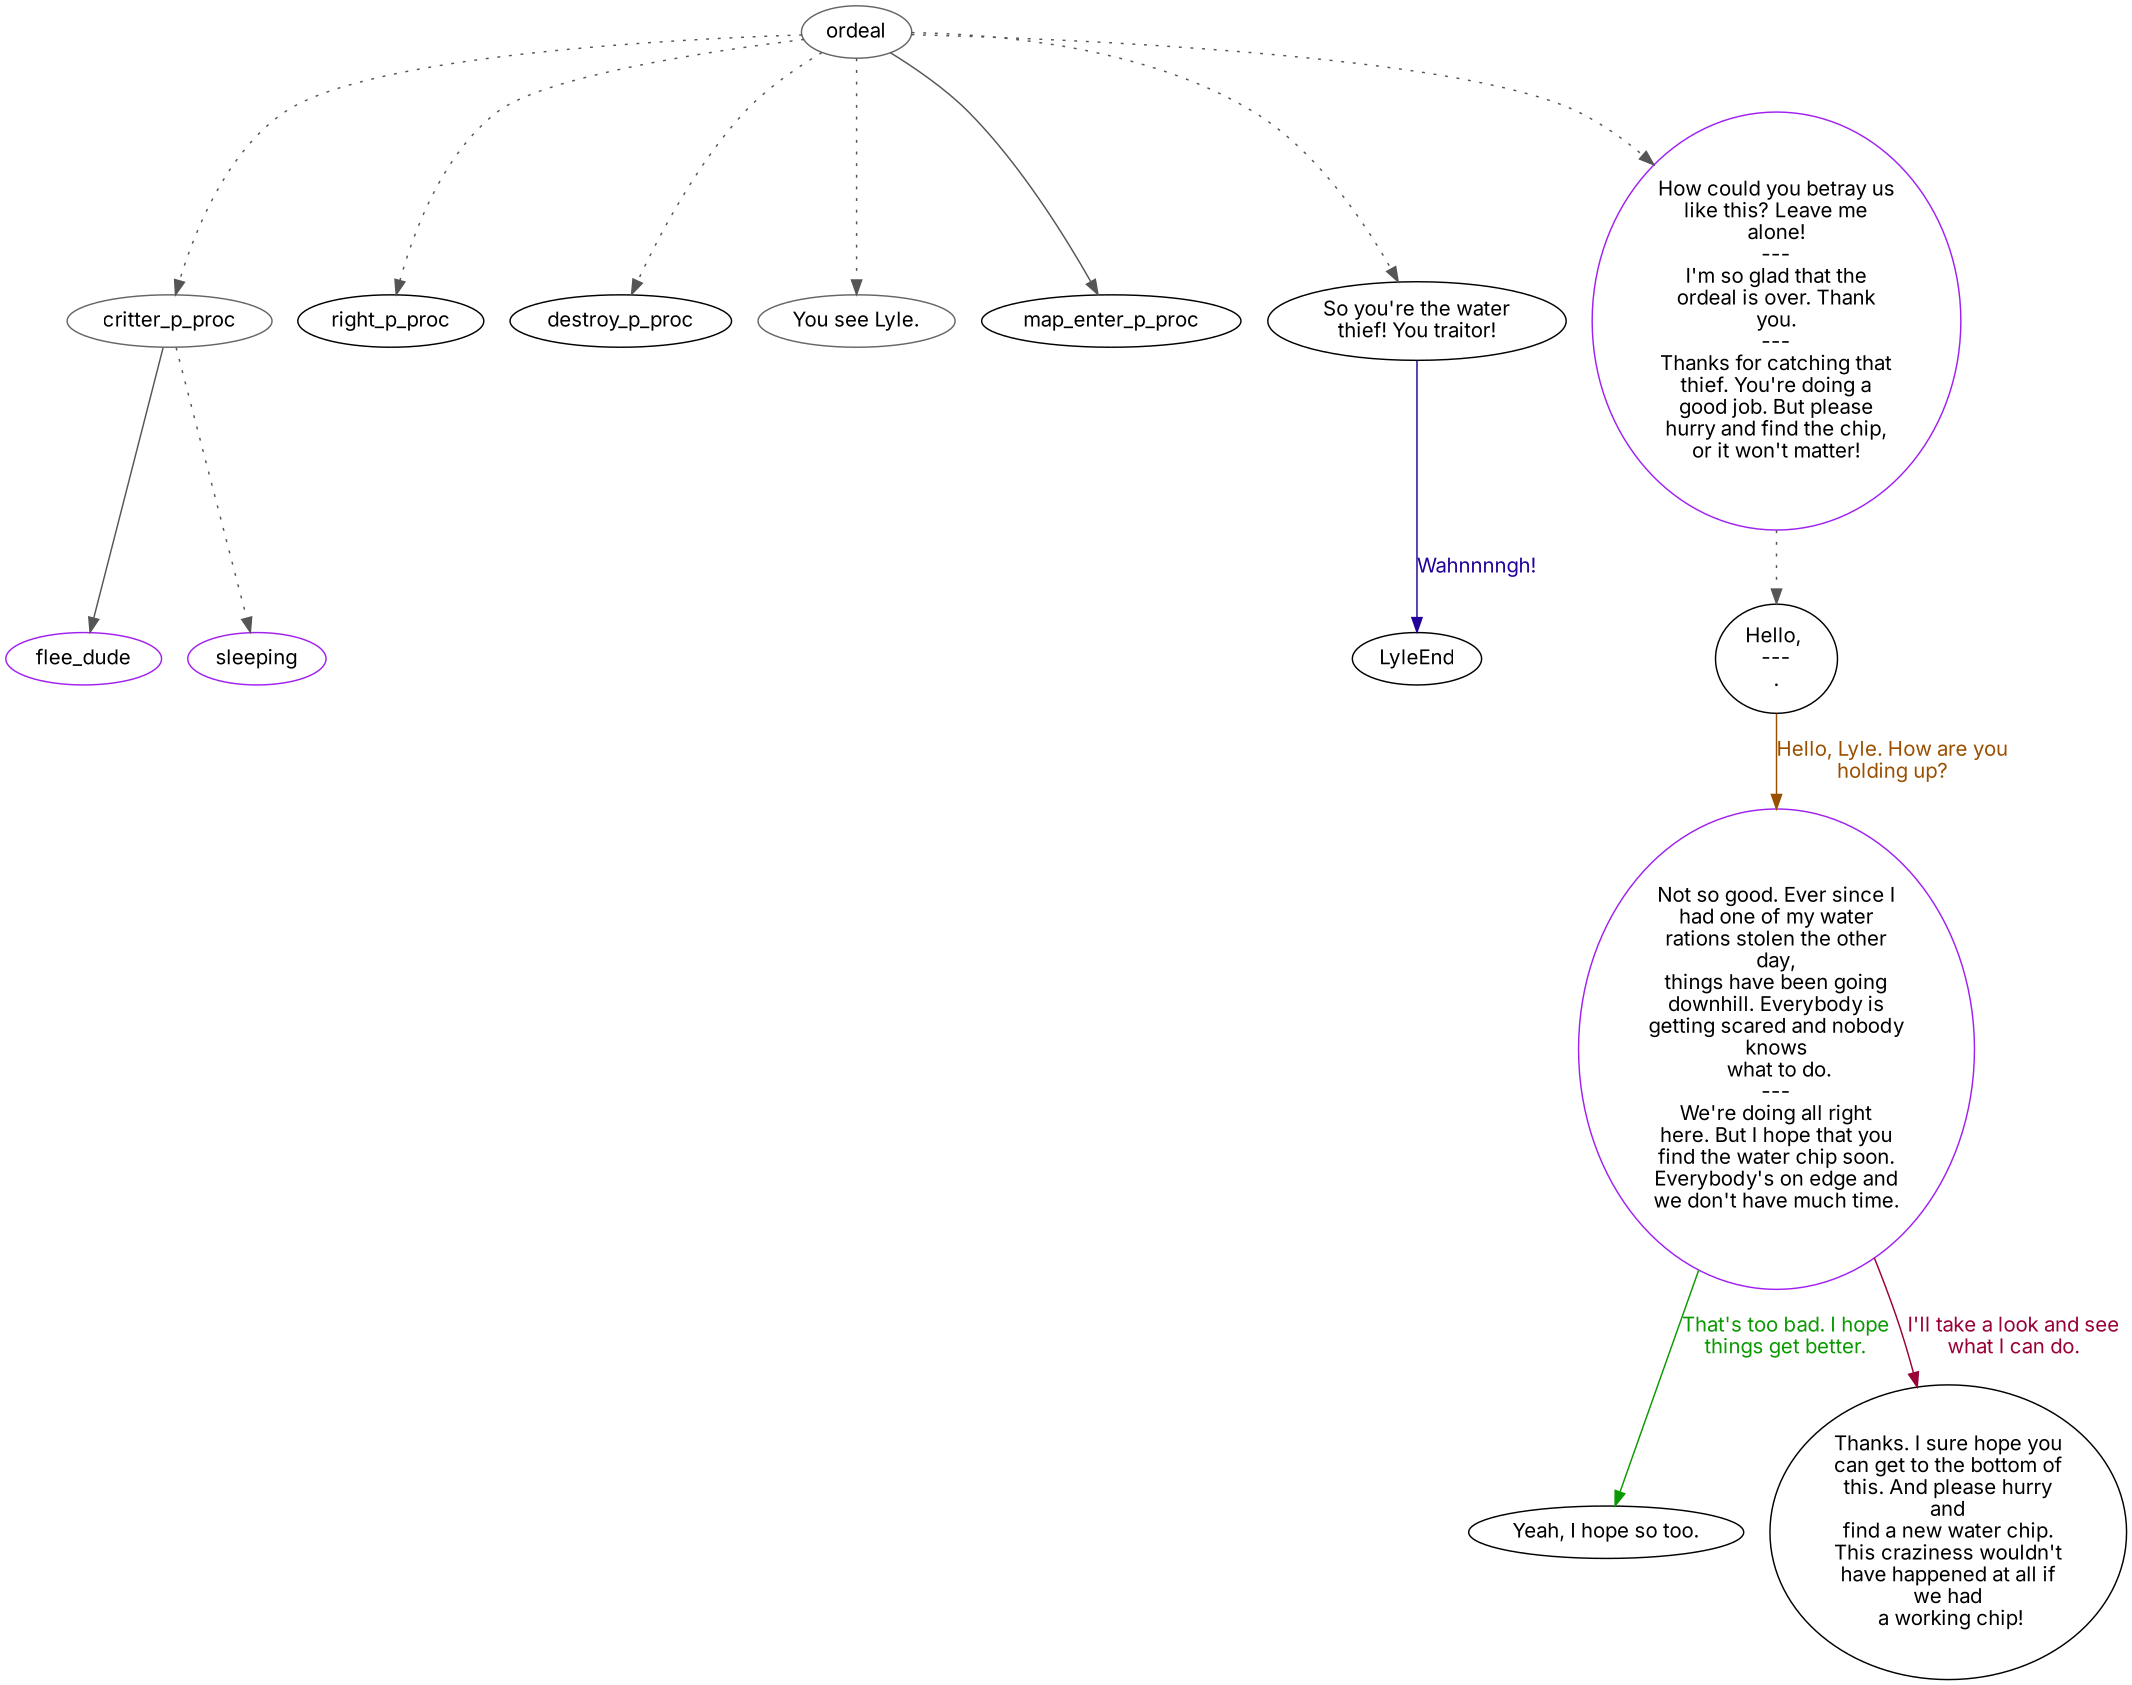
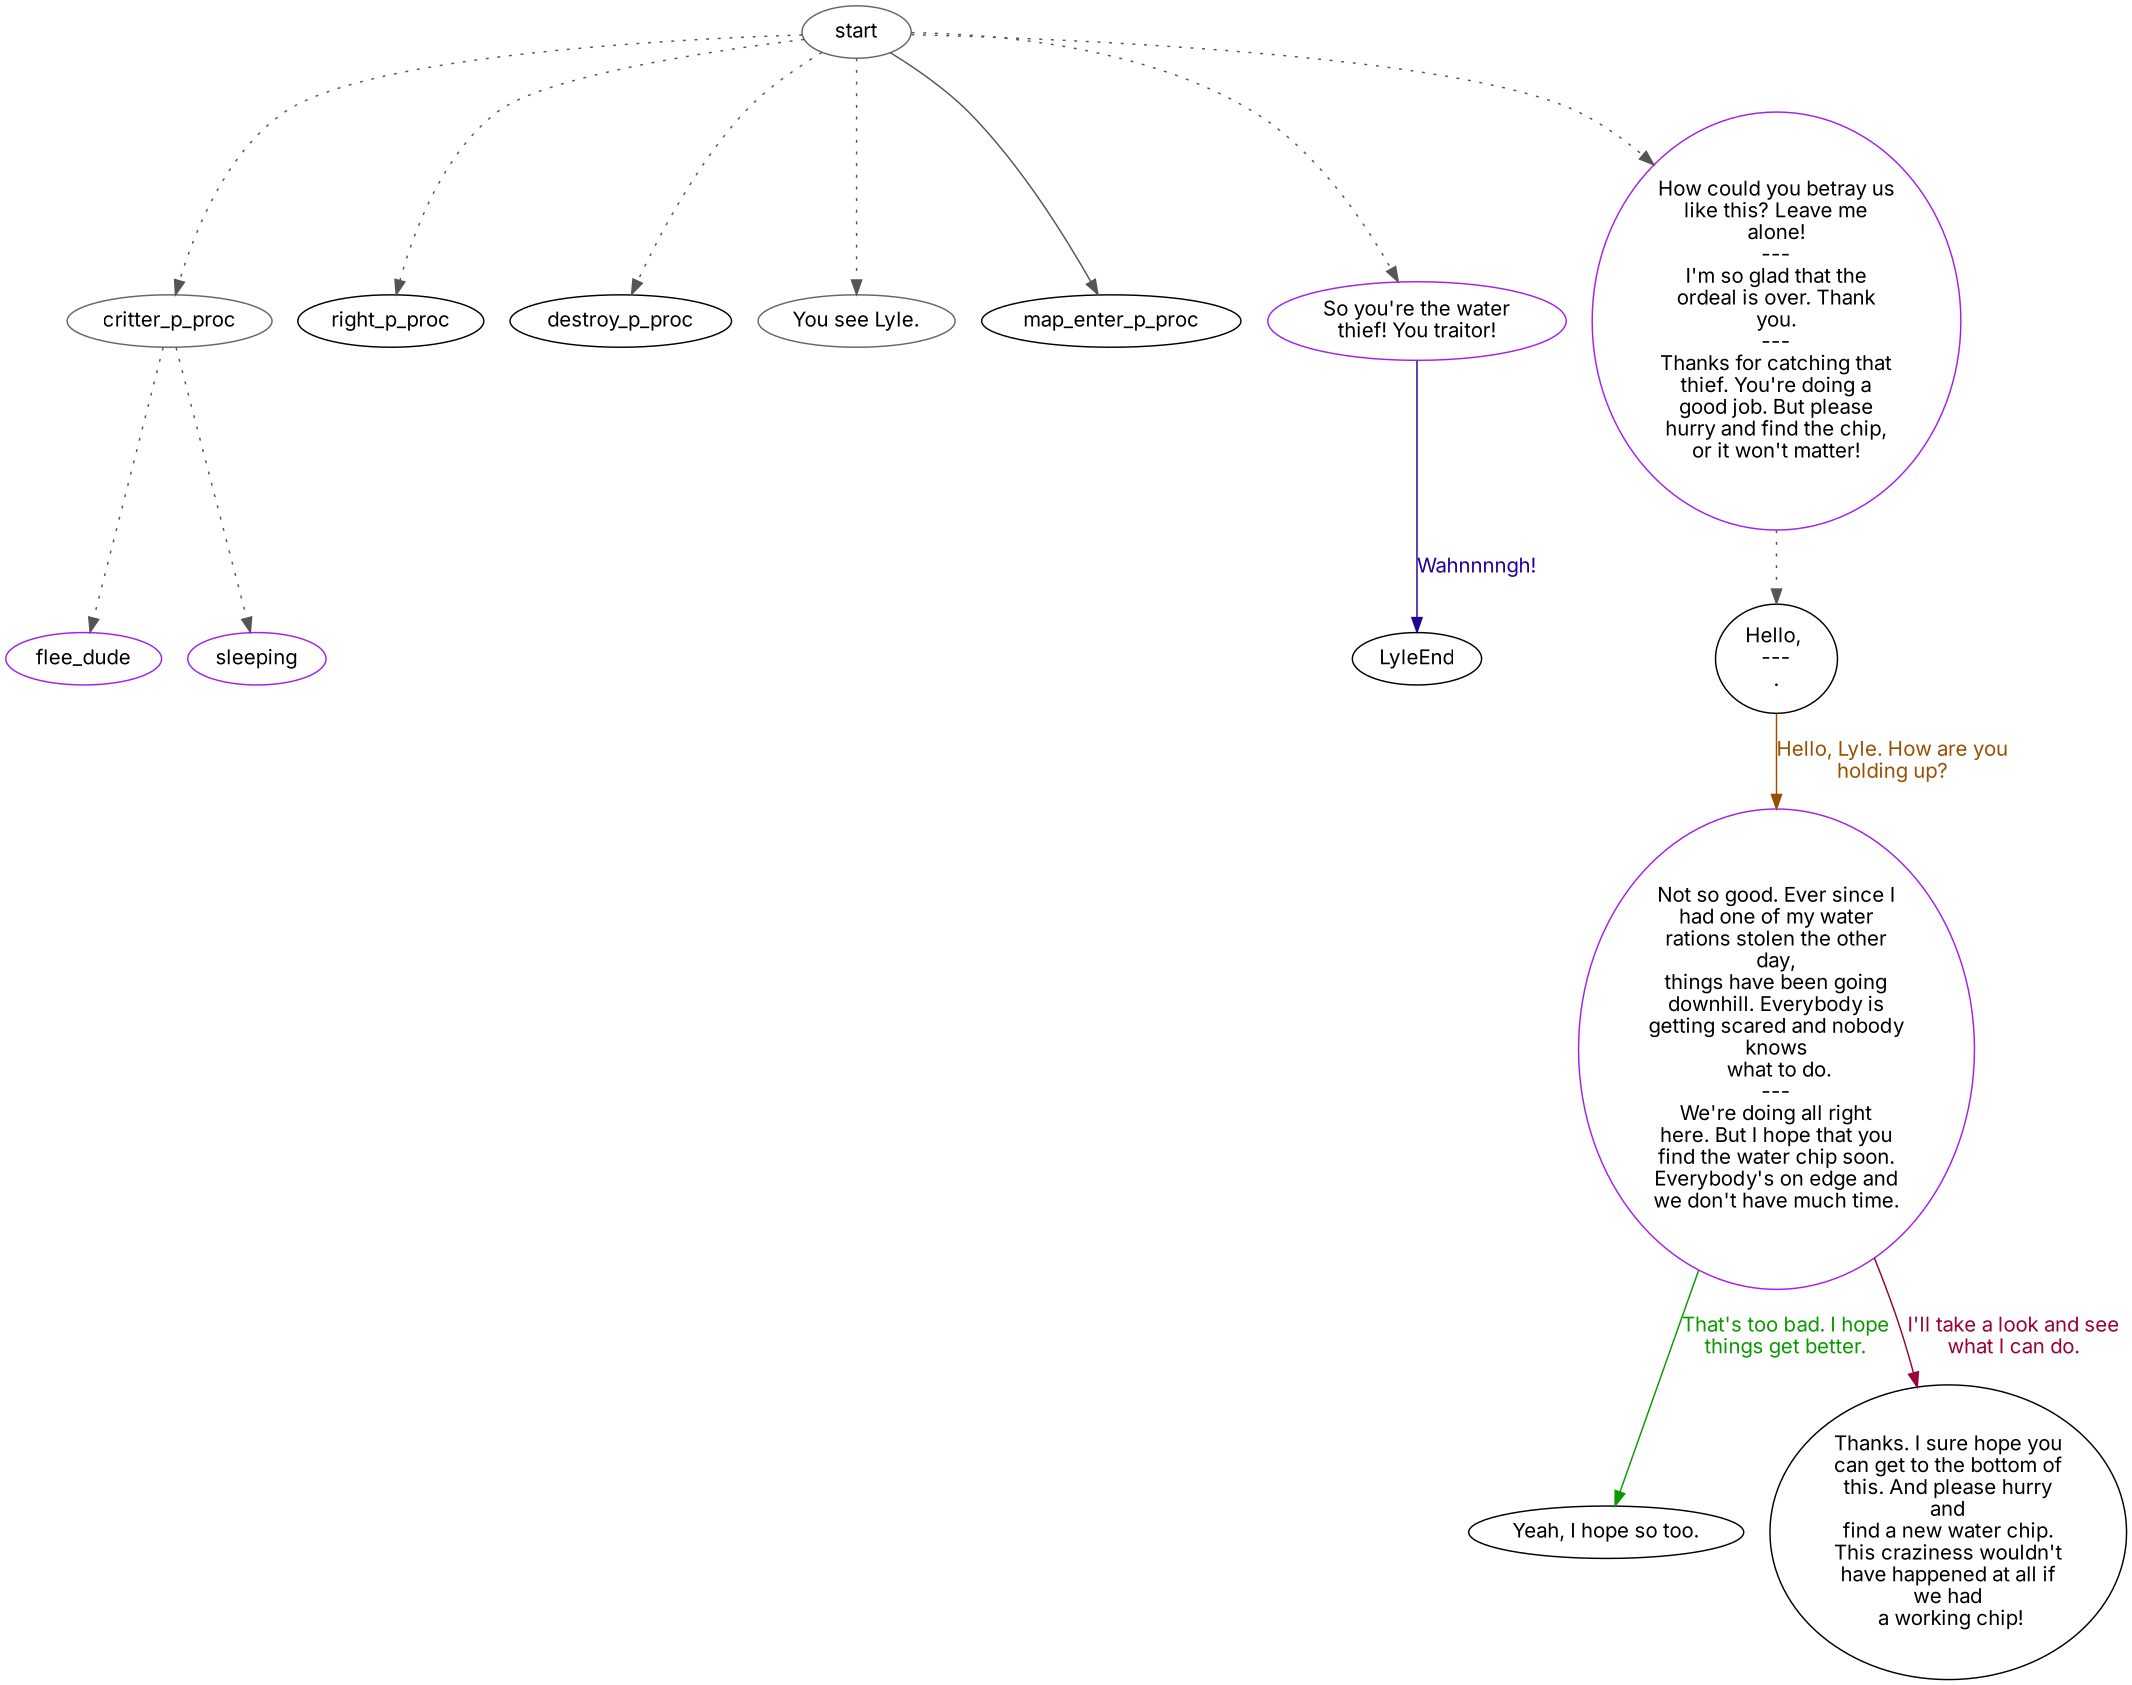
  digraph {
    fontname=Inter
    node [color=black fillcolor="#FFFFFF" fontname=Inter style=filled]
    edge [color="#555555" fontname=Inter style=dotted]
-   start [color=gray40 label=ordeal]
+   start [color=gray40]
    critter_p_proc [color=gray40]
    n3 [label=right_p_proc]
    destroy_p_proc
    n5 [color=gray40 label="You see Lyle."]
    map_enter_p_proc
-   n7 [label="So you're the water\nthief! You traitor!"]
+   n7 [color=purple label="So you're the water\nthief! You traitor!"]
    n8 [color=purple label="How could you betray us\nlike this? Leave me\nalone!\n---\nI'm so glad that the\nordeal is over. Thank\nyou.\n---\nThanks for catching that\nthief. You're doing a\ngood job. But please\nhurry and find the chip,\nor it won't matter!"]
    flee_dude [color=purple]
    sleeping [color=purple]
    LyleEnd
    n12 [label="Hello, \n---\n."]
    n13 [color=purple label="Not so good. Ever since I\nhad one of my water\nrations stolen the other\nday,\nthings have been going\ndownhill. Everybody is\ngetting scared and nobody\nknows\n what to do.\n---\nWe're doing all right\nhere. But I hope that you\nfind the water chip soon.\nEverybody's on edge and\nwe don't have much time."]
    n14 [label="Yeah, I hope so too."]
    n15 [label="Thanks. I sure hope you\ncan get to the bottom of\nthis. And please hurry\nand\nfind a new water chip.\nThis craziness wouldn't\nhave happened at all if\nwe had\n a working chip!"]
    start -> critter_p_proc
    start -> n3
    start -> destroy_p_proc
    start -> n5
    start -> map_enter_p_proc [style=solid]
    start -> n7
    start -> n8
-   critter_p_proc -> flee_dude [style=solid]
+   critter_p_proc -> flee_dude
    critter_p_proc -> sleeping
    n7 -> LyleEnd [color="#220099" fontcolor="#220099" label="Wahnnnngh!" style=""]
    n8 -> n12
    n12 -> n13 [color="#994F00" fontcolor="#994F00" label="Hello, Lyle. How are you\nholding up?" style=""]
    n13 -> n14 [color="#0A9900" fontcolor="#0A9900" label="That's too bad. I hope\nthings get better." style=""]
    n13 -> n15 [color="#990037" fontcolor="#990037" label="I'll take a look and see\nwhat I can do." style=""]
  }
